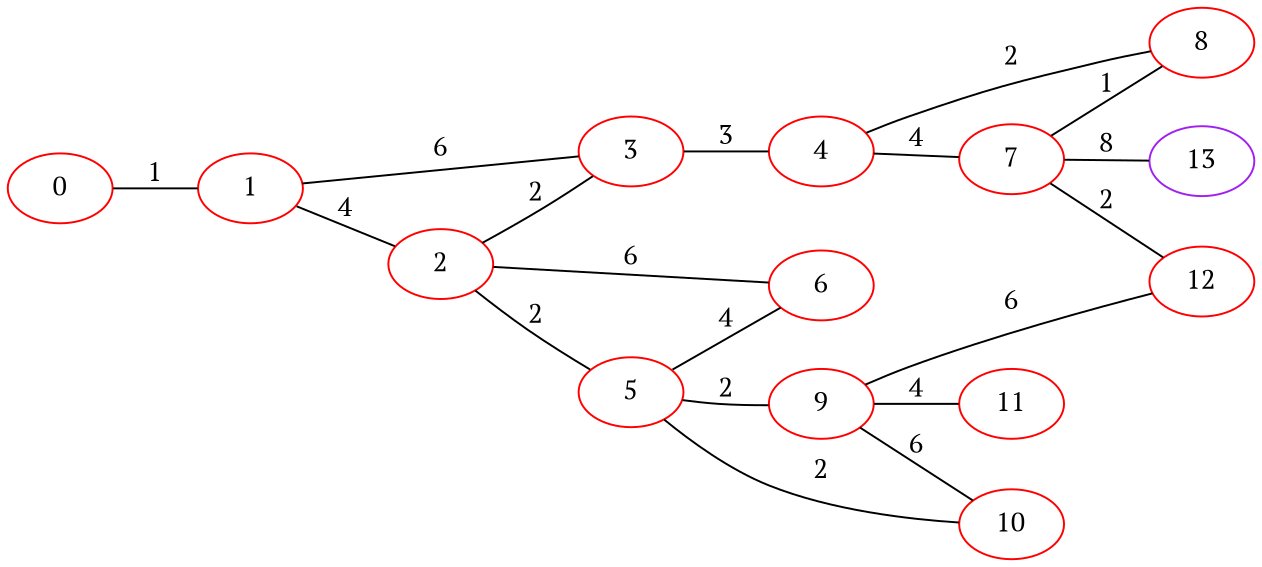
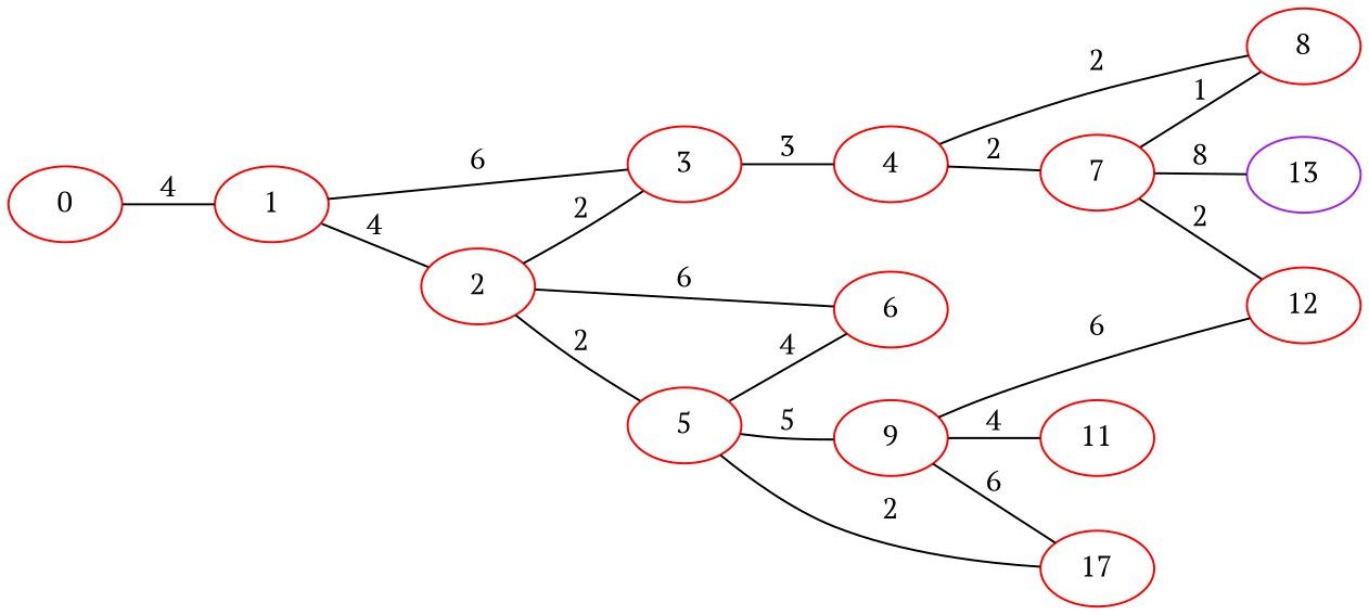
  graph {
    fontname="PT Serif"
    rankdir=LR
    node [color=red fontname="PT Serif" weight=1]
    edge [fontname="PT Serif"]
    0
    1
    2
    3
    5
    6
    4
    9
-   10
+   10 [label=17]
    7
    8
    13 [color=purple weight=4]
    12
    11
-   0 -- 1 [label=1]
+   0 -- 1 [label=4]
    1 -- 2 [label=4]
    1 -- 3 [label=6]
    2 -- 3 [label=2]
    2 -- 5 [label=2]
    2 -- 6 [label=6]
    3 -- 4 [label=3]
    5 -- 6 [label=4]
-   5 -- 9 [label=2]
+   5 -- 9 [label=5]
    5 -- 10 [label=2]
-   4 -- 7 [label=4]
+   4 -- 7 [label=2]
    4 -- 8 [label=2]
    9 -- 10 [label=6]
    9 -- 12 [label=6]
    9 -- 11 [label=4]
    7 -- 8 [label=1]
    7 -- 13 [label=8]
    7 -- 12 [label=2]
  }
